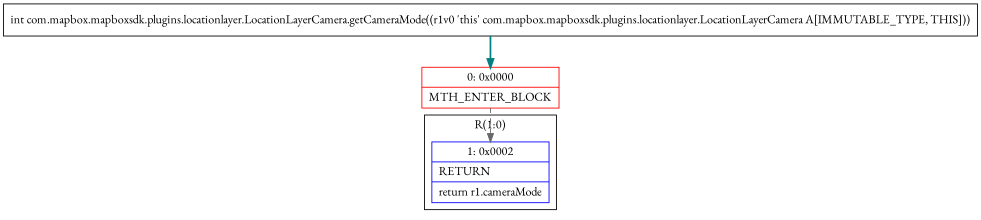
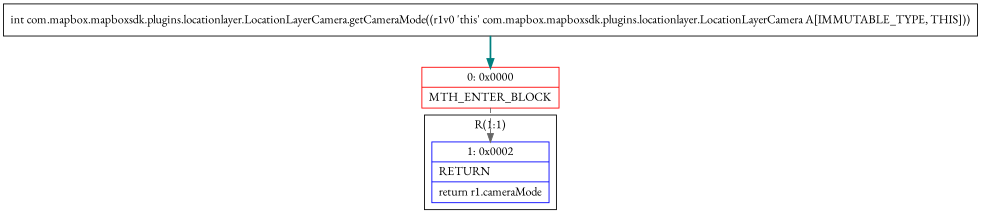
  digraph {
    fontname="EB Garamond"
    node [shape=record fontname="EB Garamond"]
    edge [fontname="EB Garamond"]
    n1 [color=blue label="{1\:\ 0x0002|RETURN\l|return r1.cameraMode\l}"]
    n2 [color=red label="{0\:\ 0x0000|MTH_ENTER_BLOCK\l}"]
    n3 [label="{int com.mapbox.mapboxsdk.plugins.locationlayer.LocationLayerCamera.getCameraMode((r1v0 'this' com.mapbox.mapboxsdk.plugins.locationlayer.LocationLayerCamera A[IMMUTABLE_TYPE, THIS])) }"]
    subgraph cluster_1 {
-     label="R(1:0)"
+     label="R(1:1)"
      n1
    }
    n2 -> n1 [color=gray40 style=dashed]
    n3 -> n2 [color=teal style=bold]
  }
